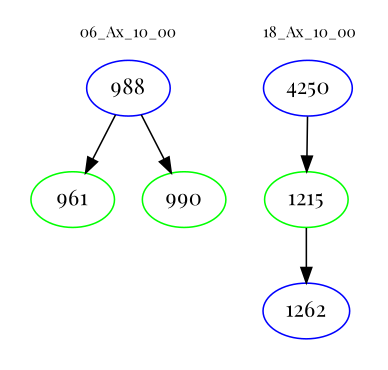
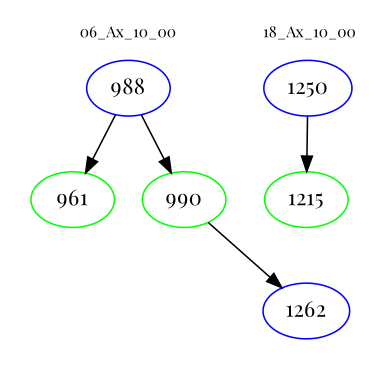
  digraph {
    fontname="Playfair Display"
    node [color=blue fontname="Playfair Display"]
    edge [color=black fontname="Playfair Display"]
    n1 [label=988]
    n2 [color=green label=961]
    n3 [color=green label=990]
-   n4 [label=4250]
+   n4 [label=1250]
    n5 [color=green label=1215]
    n6 [label=1262]
    subgraph cluster_1 {
      color=white
      fontsize=10
      label="06_Ax_10_00"
      n1
      n2
      n3
    }
    subgraph cluster_2 {
      color=white
      fontsize=10
      label="18_Ax_10_00"
      n4
      n5
      n6
    }
    n1 -> n2
    n1 -> n3
    n4 -> n5
-   n5 -> n6
+   n3 -> n6
  }
